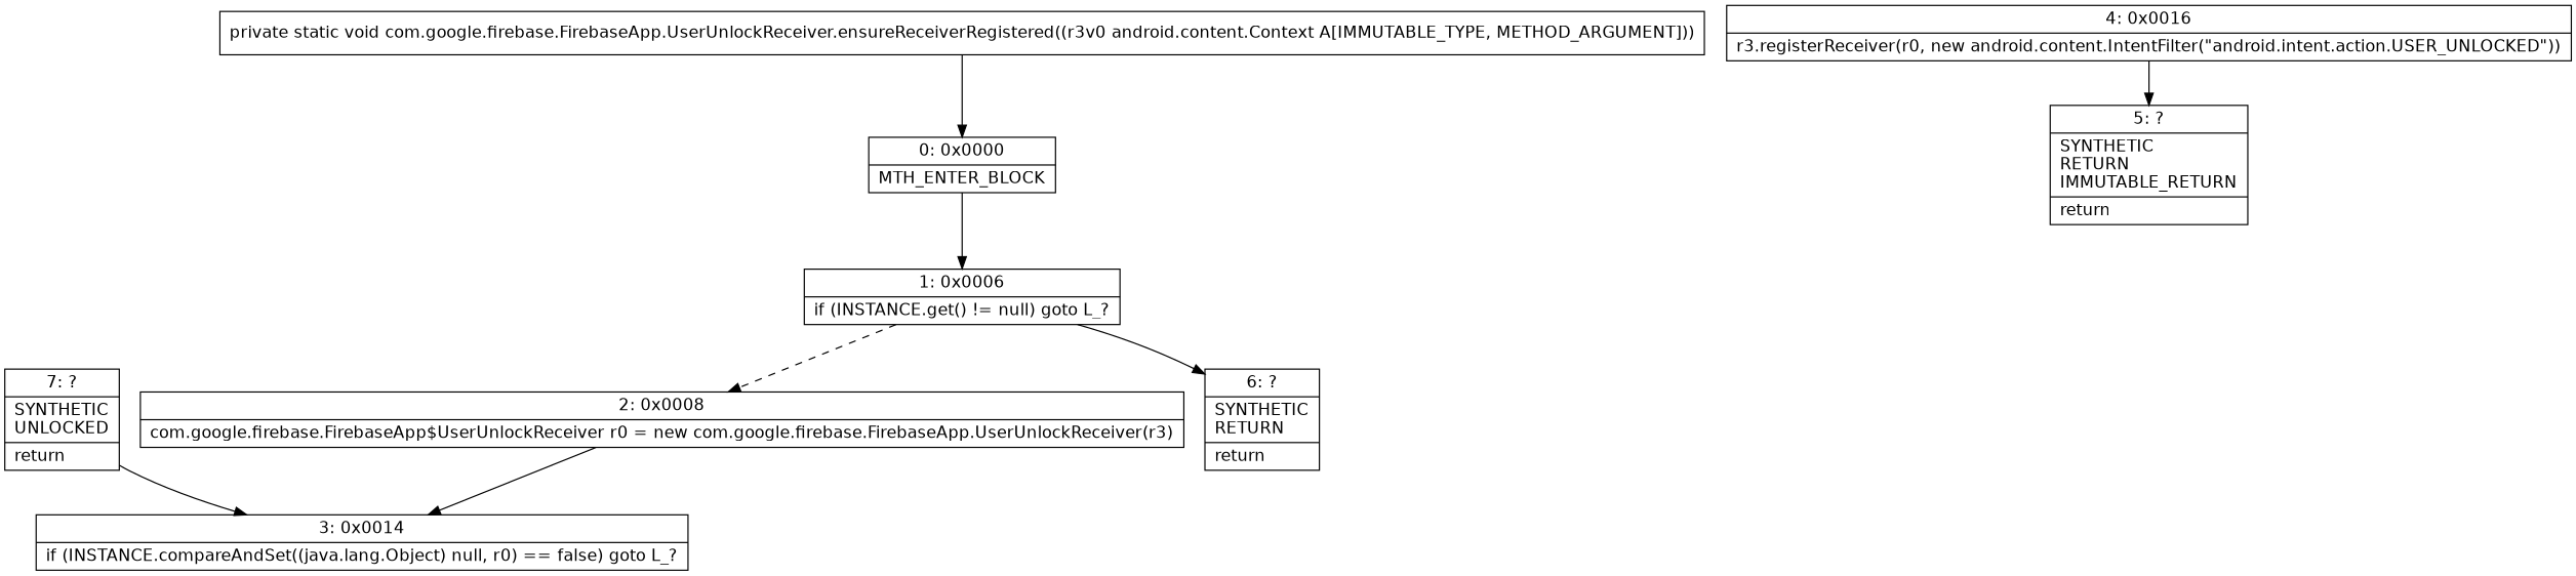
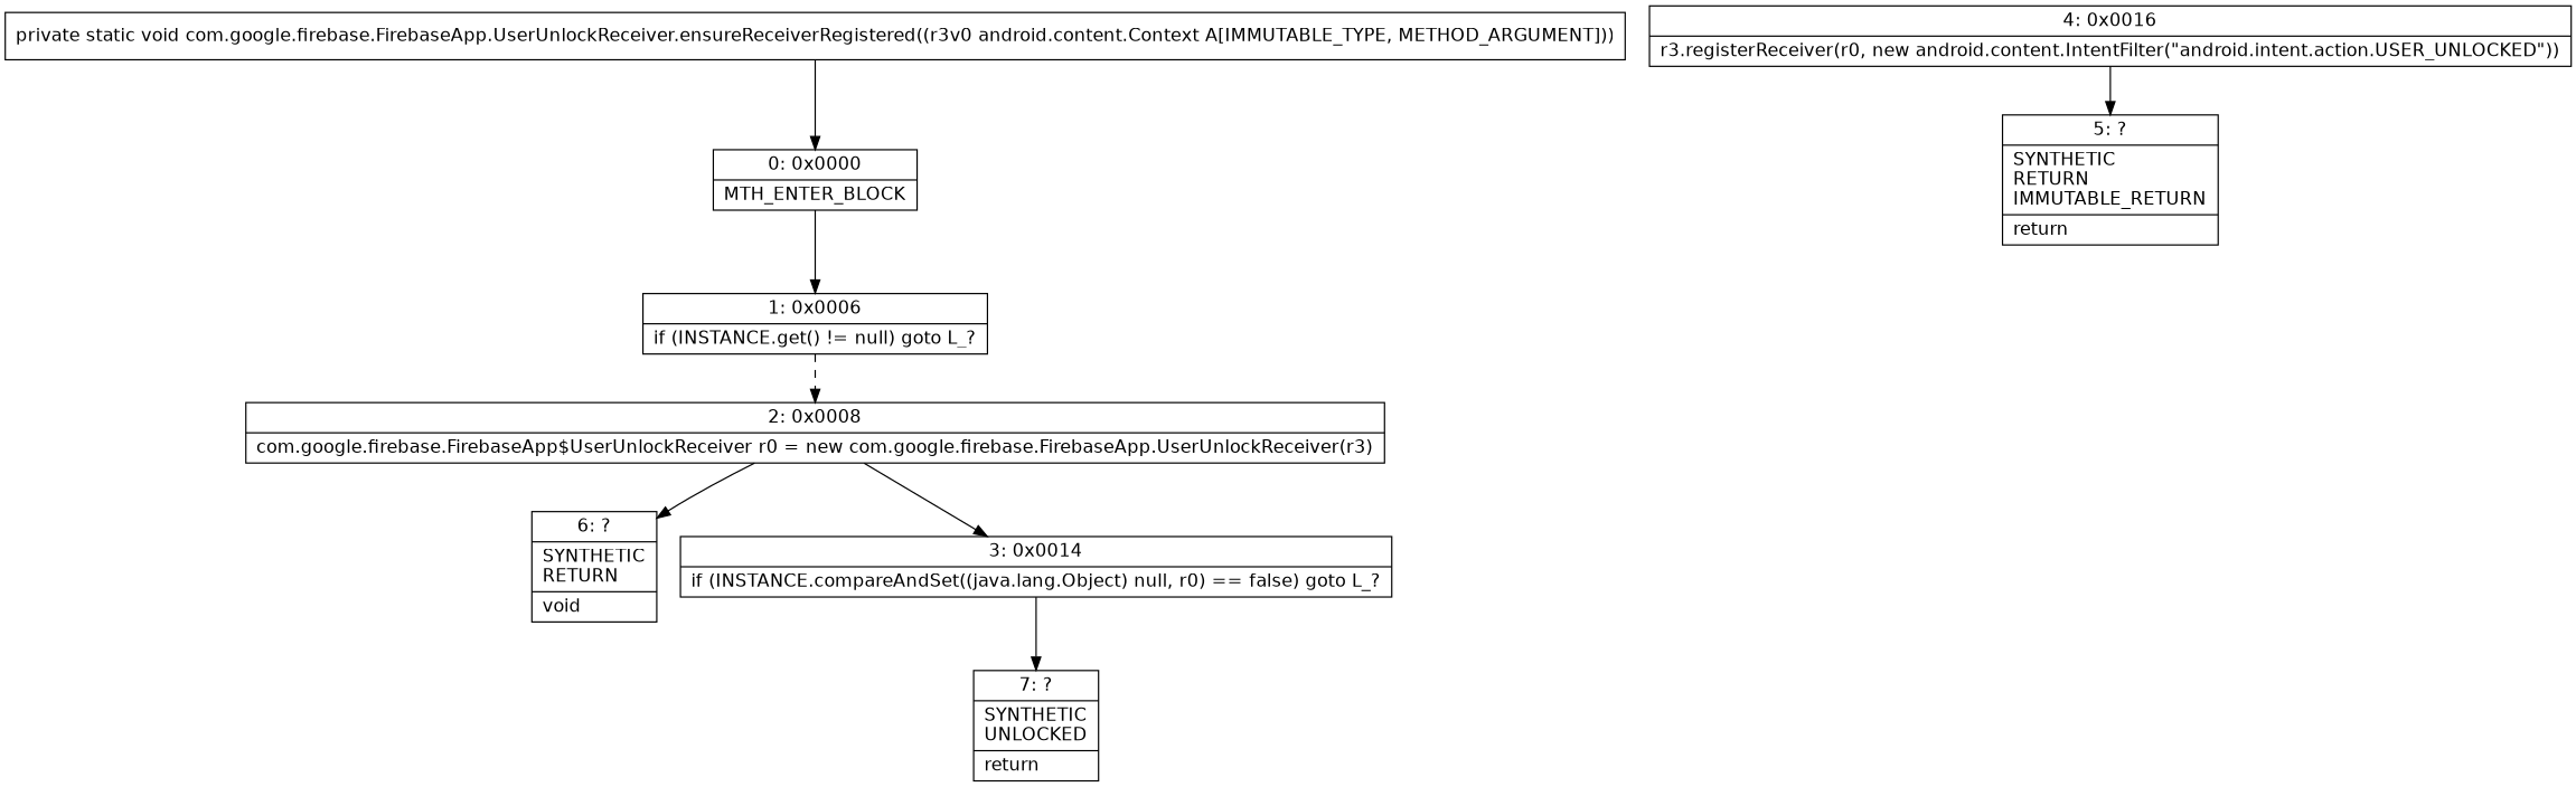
  digraph {
    fontname="DejaVu Sans"
    node [fontname="DejaVu Sans" shape=record]
    edge [fontname="DejaVu Sans"]
    n1 [label="{0\:\ 0x0000|MTH_ENTER_BLOCK\l}"]
    n2 [label="{1\:\ 0x0006|if (INSTANCE.get() != null) goto L_?\l}"]
    n3 [label="{2\:\ 0x0008|com.google.firebase.FirebaseApp$UserUnlockReceiver r0 = new com.google.firebase.FirebaseApp.UserUnlockReceiver(r3)\l}"]
-   n4 [label="{6\:\ ?|SYNTHETIC\lRETURN\l|return\l}"]
+   n4 [label="{6\:\ ?|SYNTHETIC\lRETURN\l|void\l}"]
    n5 [label="{3\:\ 0x0014|if (INSTANCE.compareAndSet((java.lang.Object) null, r0) == false) goto L_?\l}"]
    n6 [label="{7\:\ ?|SYNTHETIC\lUNLOCKED\l|return\l}"]
    n7 [label="{4\:\ 0x0016|r3.registerReceiver(r0, new android.content.IntentFilter(\"android.intent.action.USER_UNLOCKED\"))\l}"]
    n8 [label="{5\:\ ?|SYNTHETIC\lRETURN\lIMMUTABLE_RETURN\l|return\l}"]
    n9 [label="{private static void com.google.firebase.FirebaseApp.UserUnlockReceiver.ensureReceiverRegistered((r3v0 android.content.Context A[IMMUTABLE_TYPE, METHOD_ARGUMENT])) }"]
    n1 -> n2
    n2 -> n3 [style=dashed]
-   n2 -> n4
+   n3 -> n4
    n3 -> n5
-   n6 -> n5
+   n5 -> n6
    n7 -> n8
    n9 -> n1
  }
